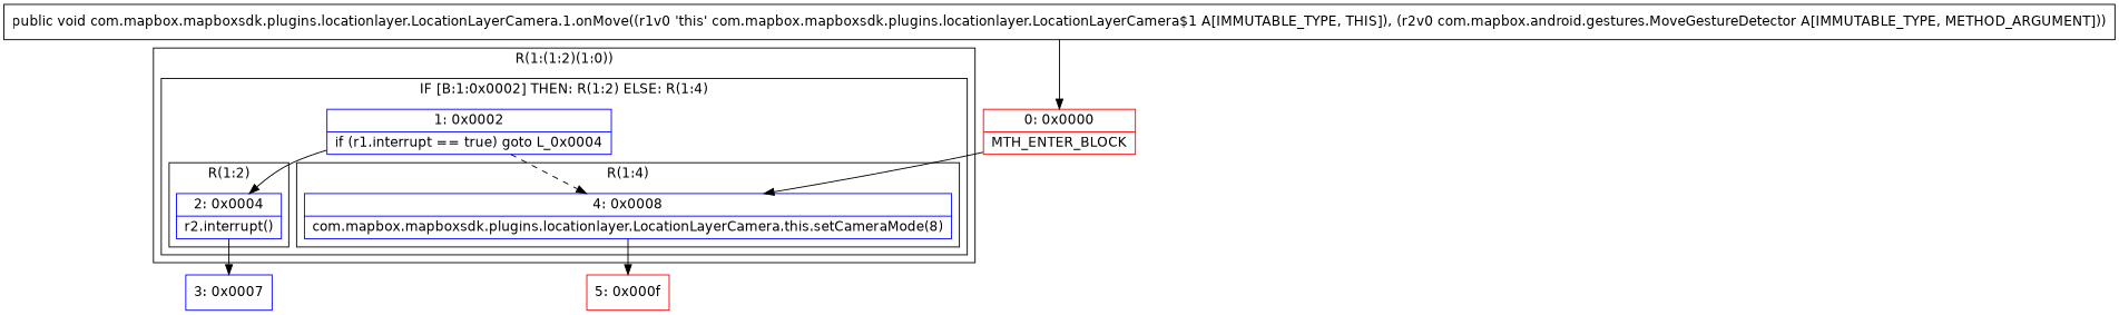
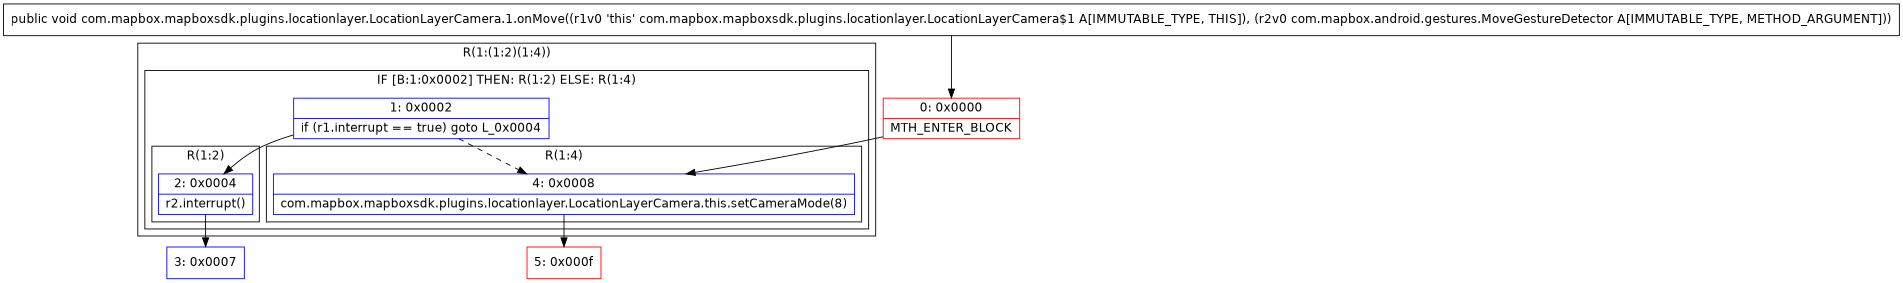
  digraph {
    fontname="DejaVu Sans"
    node [color=blue fontname="DejaVu Sans" shape=record]
    edge [fontname="DejaVu Sans"]
    n1 [label="{2\:\ 0x0004|r2.interrupt()\l}"]
    n2 [label="{4\:\ 0x0008|com.mapbox.mapboxsdk.plugins.locationlayer.LocationLayerCamera.this.setCameraMode(8)\l}"]
    n3 [label="{1\:\ 0x0002|if (r1.interrupt == true) goto L_0x0004\l}"]
    n4 [label="{3\:\ 0x0007}"]
    n5 [color=red label="{5\:\ 0x000f}"]
    n6 [color=red label="{0\:\ 0x0000|MTH_ENTER_BLOCK\l}"]
    n7 [label="{public void com.mapbox.mapboxsdk.plugins.locationlayer.LocationLayerCamera.1.onMove((r1v0 'this' com.mapbox.mapboxsdk.plugins.locationlayer.LocationLayerCamera$1 A[IMMUTABLE_TYPE, THIS]), (r2v0 com.mapbox.android.gestures.MoveGestureDetector A[IMMUTABLE_TYPE, METHOD_ARGUMENT])) }" color=""]
    subgraph cluster_1 {
-     label="R(1:(1:2)(1:0))"
+     label="R(1:(1:2)(1:4))"
      subgraph cluster_2 {
        label="IF [B:1:0x0002] THEN: R(1:2) ELSE: R(1:4)"
        n3
        subgraph cluster_3 {
          label="R(1:2)"
          n1
        }
        subgraph cluster_4 {
          label="R(1:4)"
          n2
        }
      }
    }
    n1 -> n4
    n2 -> n5
    n3 -> n1
    n3 -> n2 [style=dashed]
    n6 -> n2
    n7 -> n6
  }
